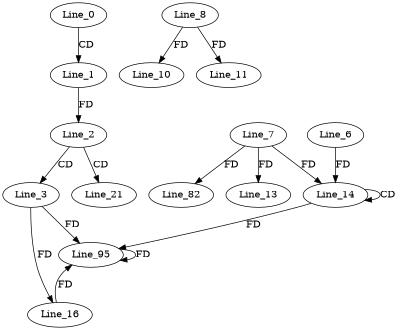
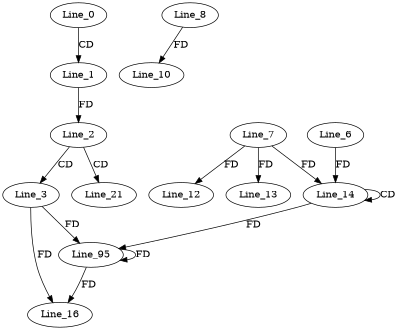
  digraph {
    Line_0
    Line_1
    Line_2
    Line_3
    Line_21
    n6 [label=Line_95]
    Line_16
    Line_8
    Line_10
-   Line_11
    Line_7
-   Line_12 [label=Line_82]
+   Line_12
    Line_13
    Line_14
    Line_6
    Line_0 -> Line_1 [label=CD]
    Line_1 -> Line_2 [label=FD]
    Line_2 -> Line_3 [label=CD]
    Line_2 -> Line_21 [label=CD]
    Line_3 -> n6 [label=FD]
    Line_3 -> Line_16 [label=FD]
    n6 -> n6 [label=FD]
-   Line_16 -> n6 [label=FD]
+   n6 -> Line_16 [label=FD]
    Line_8 -> Line_10 [label=FD]
-   Line_8 -> Line_11 [label=FD]
    Line_7 -> Line_12 [label=FD]
    Line_7 -> Line_13 [label=FD]
    Line_7 -> Line_14 [label=FD]
    Line_14 -> n6 [label=FD]
    Line_14 -> Line_14 [label=CD]
    Line_6 -> Line_14 [label=FD]
  }
